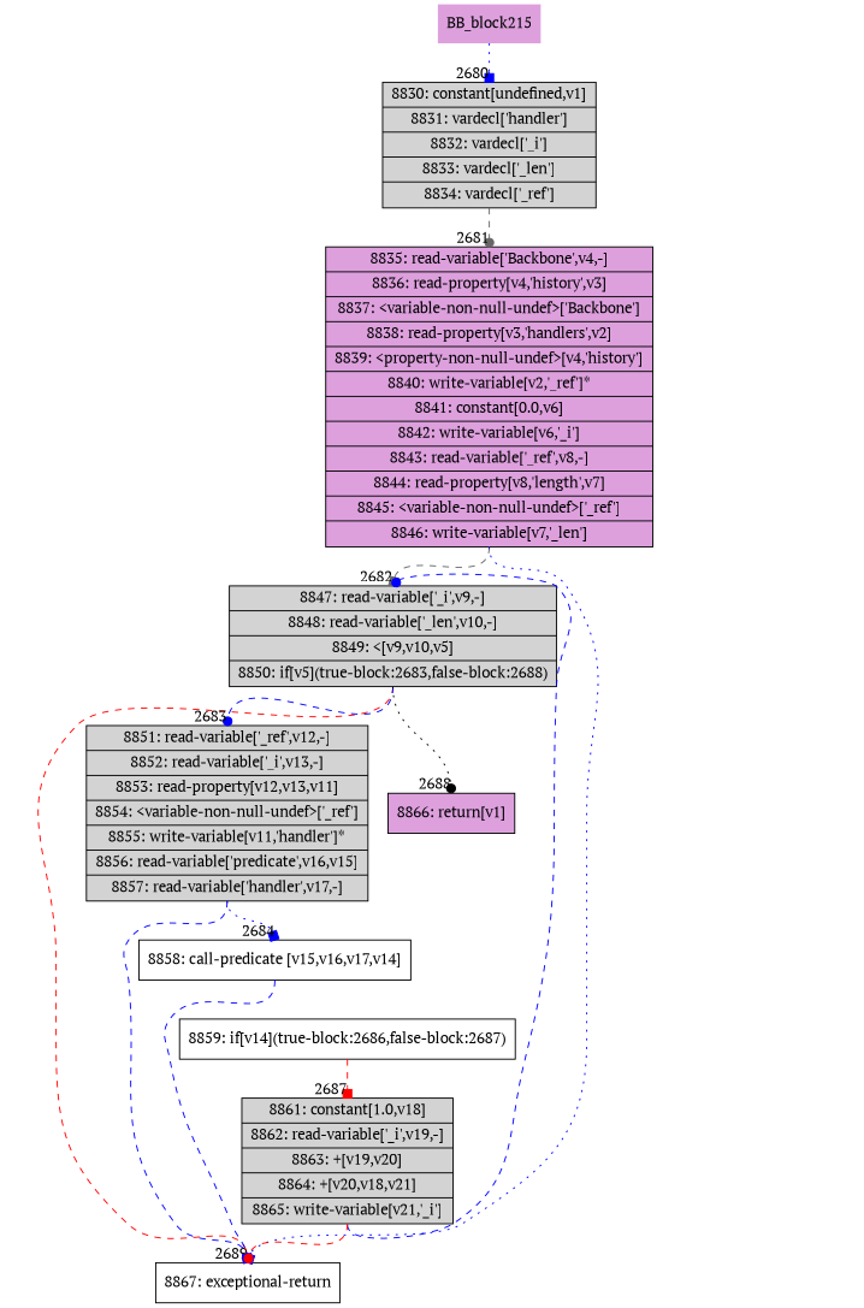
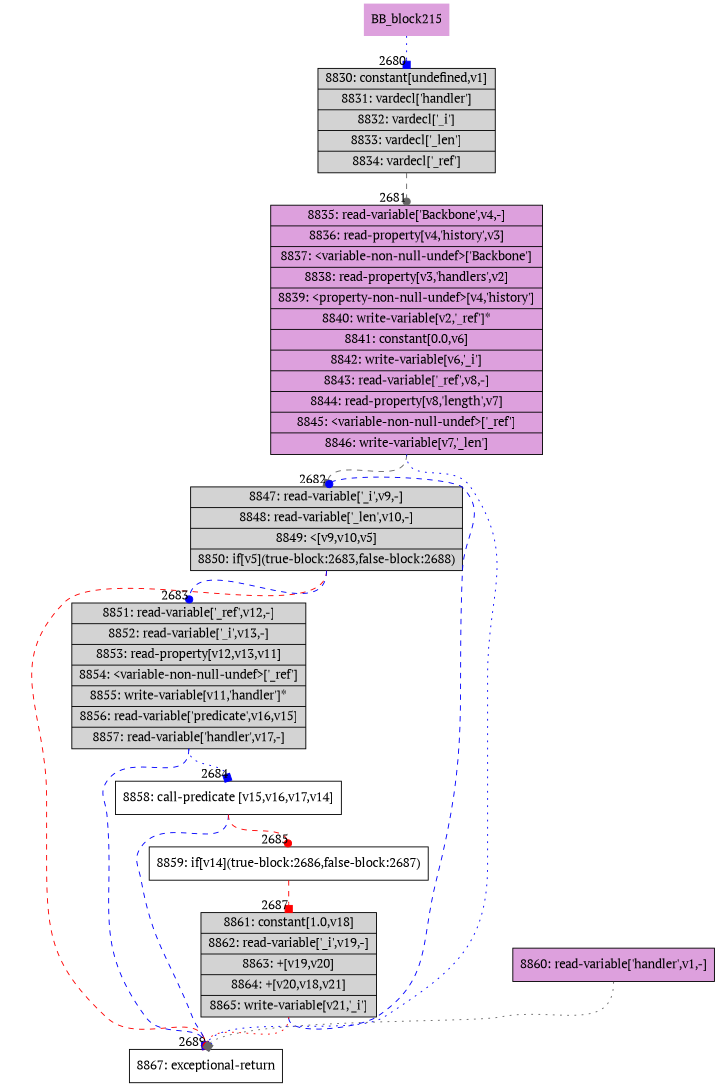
  digraph {
    fontname="PT Serif"
    rankdir=TD
    node [fillcolor=plum fontname="PT Serif" shape=record style=filled]
    edge [arrowhead=box color=blue fontname="PT Serif" headport=n style=dashed tailport=s]
    n1 [label=BB_block215 shape=none]
    n2 [fillcolor=lightgrey label="{8830: constant[undefined,v1]|8831: vardecl['handler']|8832: vardecl['_i']|8833: vardecl['_len']|8834: vardecl['_ref']}"]
    n3 [label="{8835: read-variable['Backbone',v4,-]|8836: read-property[v4,'history',v3]|8837: \<variable-non-null-undef\>['Backbone']|8838: read-property[v3,'handlers',v2]|8839: \<property-non-null-undef\>[v4,'history']|8840: write-variable[v2,'_ref']*|8841: constant[0.0,v6]|8842: write-variable[v6,'_i']|8843: read-variable['_ref',v8,-]|8844: read-property[v8,'length',v7]|8845: \<variable-non-null-undef\>['_ref']|8846: write-variable[v7,'_len']}"]
    n4 [fillcolor=lightgrey label="{8847: read-variable['_i',v9,-]|8848: read-variable['_len',v10,-]|8849: \<[v9,v10,v5]|8850: if[v5](true-block:2683,false-block:2688)}"]
    n5 [fillcolor=white label="{8867: exceptional-return}"]
    n6 [fillcolor=lightgrey label="{8851: read-variable['_ref',v12,-]|8852: read-variable['_i',v13,-]|8853: read-property[v12,v13,v11]|8854: \<variable-non-null-undef\>['_ref']|8855: write-variable[v11,'handler']*|8856: read-variable['predicate',v16,v15]|8857: read-variable['handler',v17,-]}"]
-   n7 [label="{8866: return[v1]}"]
    n8 [fillcolor=white label="{8858: call-predicate [v15,v16,v17,v14]}"]
    n9 [fillcolor=white label="{8859: if[v14](true-block:2686,false-block:2687)}"]
    n10 [fillcolor=lightgrey label="{8861: constant[1.0,v18]|8862: read-variable['_i',v19,-]|8863: +[v19,v20]|8864: +[v20,v18,v21]|8865: write-variable[v21,'_i']}"]
+   n11 [label="{8860: read-variable['handler',v1,-]}"]
    n1 -> n2 [headlabel="    2680" style=dotted]
    n2 -> n3 [arrowhead=dot color=gray40 headlabel="      2681"]
    n3 -> n4 [color=gray40 headlabel="      2682"]
    n3 -> n5 [headlabel="      2689" style=dotted]
    n4 -> n5 [color=red]
    n4 -> n6 [arrowhead=dot headlabel="      2683"]
-   n4 -> n7 [arrowhead=dot color=black headlabel="      2688" style=dotted]
    n6 -> n5 [arrowhead=dot]
    n6 -> n8 [headlabel="      2684" style=dotted]
    n8 -> n5
+   n8 -> n9 [arrowhead=dot color=red headlabel="      2685"]
    n9 -> n10 [color=red headlabel="      2687"]
    n10 -> n4 [arrowhead=dot]
-   n10 -> n5 [arrowhead=dot color=red]
+   n10 -> n5 [arrowhead=dot color=red style=dotted]
+   n11 -> n5 [color=gray40 style=dotted]
  }
